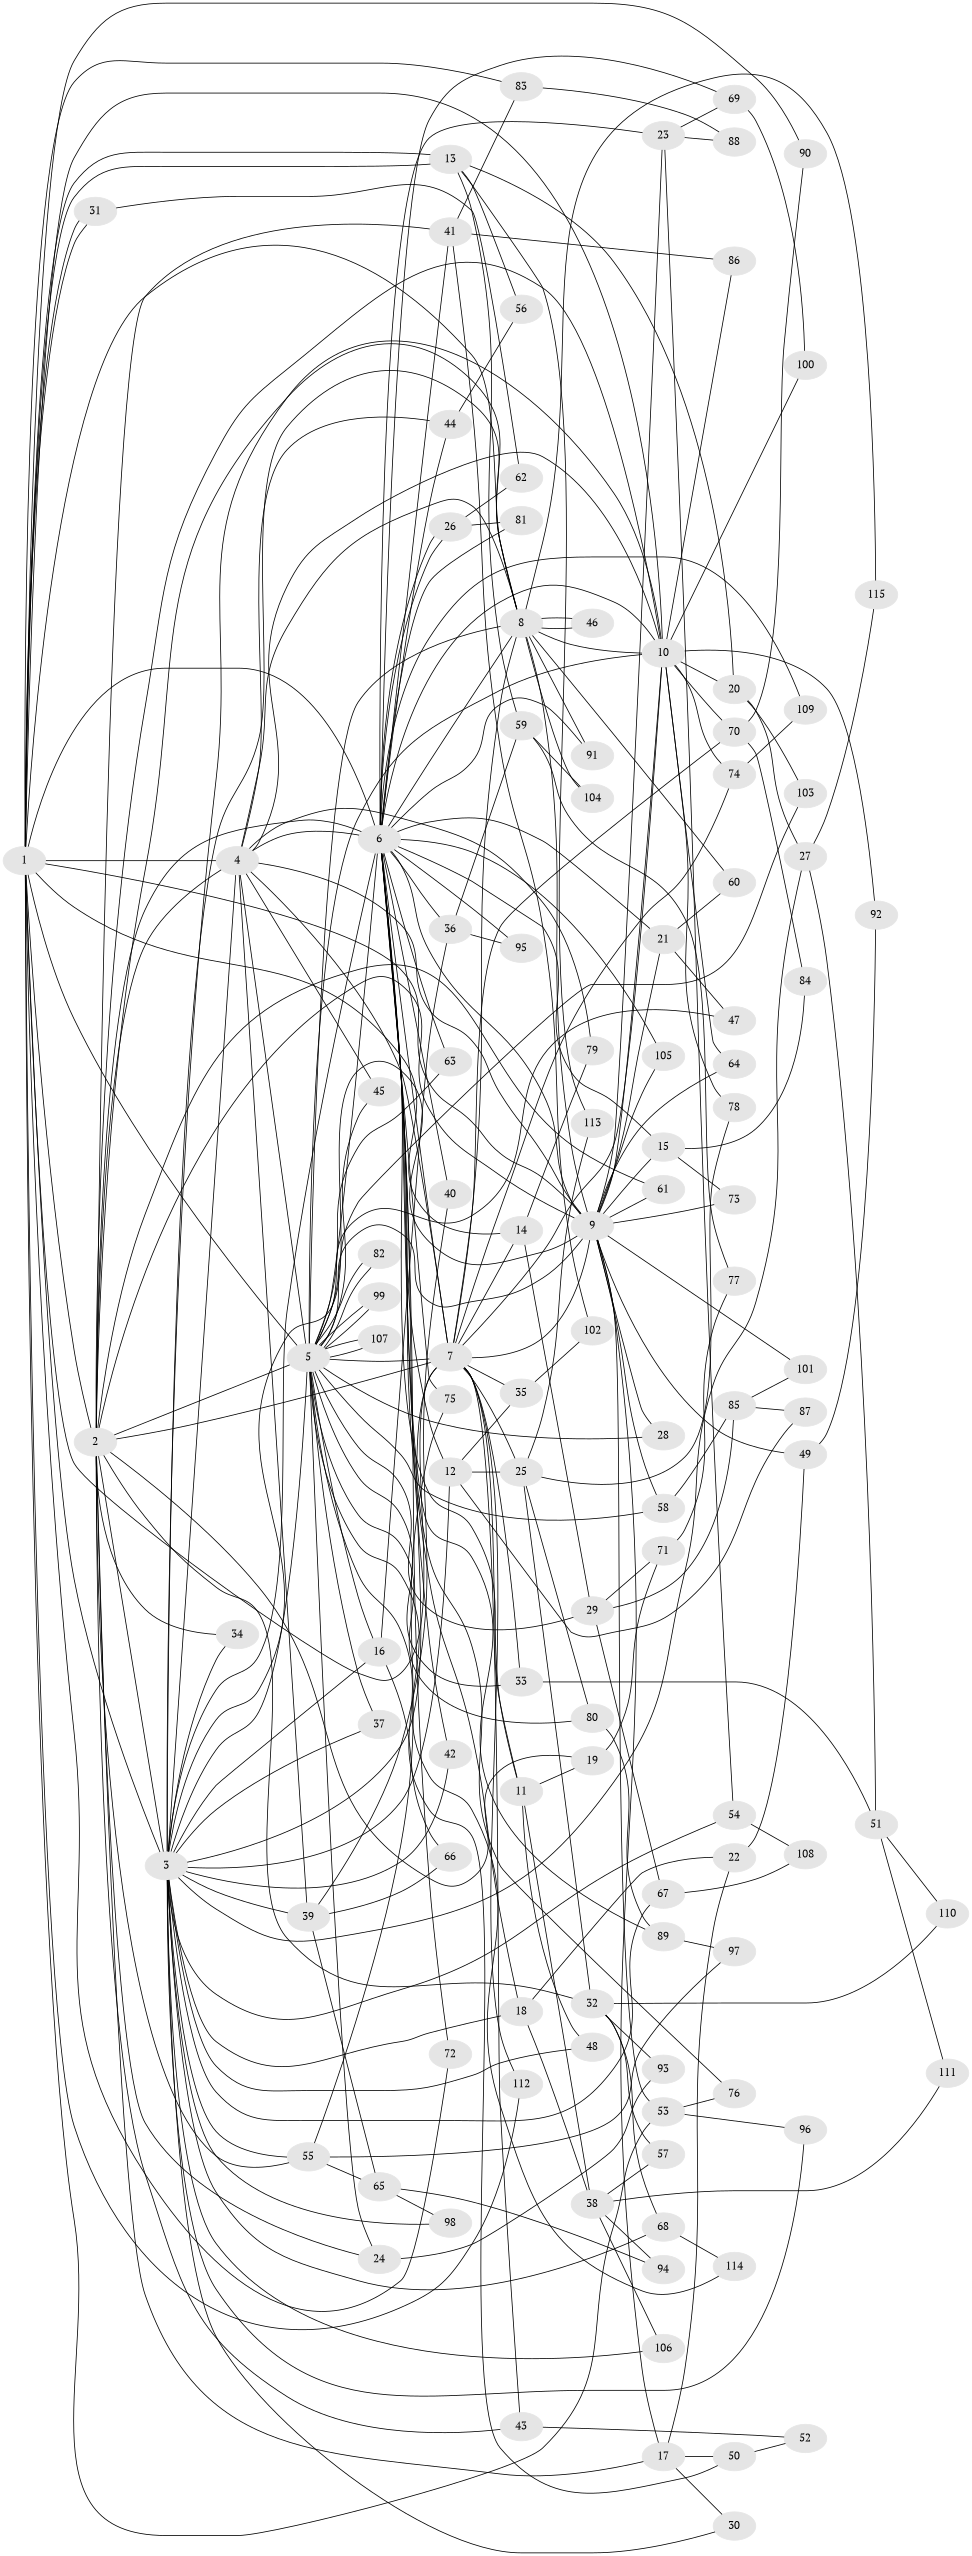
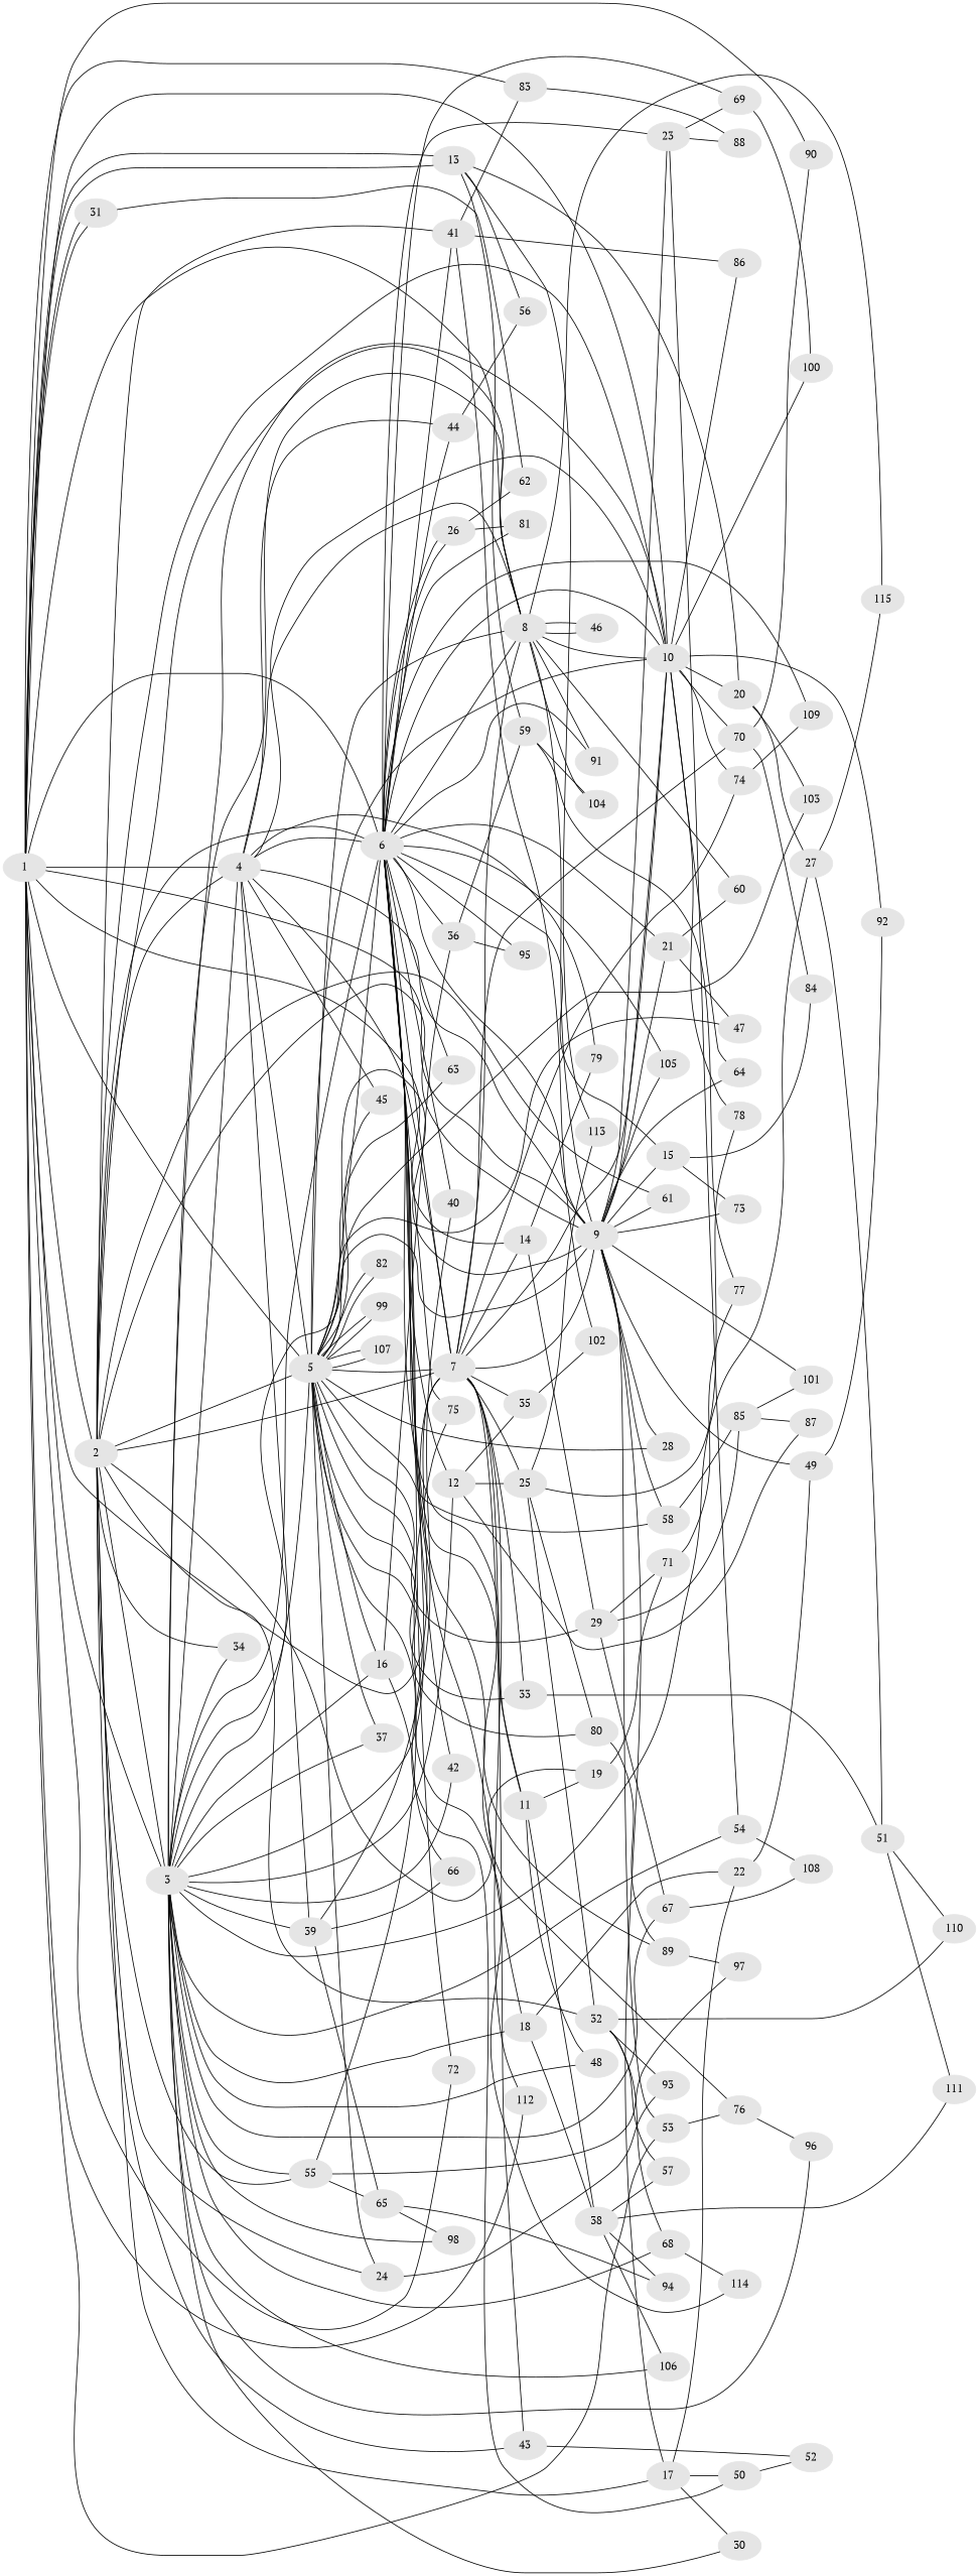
  graph {
    fontname="PT Serif"
    rankdir=LR
    node [color=gray90 fontname="PT Serif" style=filled]
    edge [fontname="PT Serif"]
    1
    2
    3
    4
    5
    6
    7
    8
    9
    10
    13
    14
    31
    53
    72
    83
    90
    112
    17
    19
    24
    32
    34
    41
    43
    55
    61
    12
    16
    18
    27
    30
    37
    39
    42
    48
    54
    67
    68
    96
    98
    106
    44
    45
    79
    28
    29
    33
    47
    50
    58
    63
    80
    82
    99
    103
    107
    114
    11
    15
    21
    23
    26
    36
    40
    69
    75
    76
    81
    89
    91
    95
    105
    109
    25
    35
    70
    74
    46
    60
    104
    115
    49
    64
    73
    101
    20
    78
    86
    92
    100
    56
    59
    113
    62
    88
    22
    71
    93
    57
    110
    102
    52
    65
    97
    87
    66
    38
    51
    108
    85
    84
    94
    111
    77
    1 -- 2
    1 -- 3
    1 -- 4
    1 -- 5
    1 -- 6
    1 -- 7
    1 -- 8
    1 -- 9
    1 -- 10
    1 -- 13
    1 -- 13
    1 -- 14
    1 -- 31
    1 -- 31
    1 -- 53
    1 -- 72
    1 -- 83
    1 -- 90
    1 -- 112
    2 -- 3
    2 -- 4
    2 -- 5
    2 -- 6
    2 -- 7
    2 -- 8
    2 -- 9
    2 -- 10
    2 -- 17
    2 -- 19
    2 -- 24
    2 -- 32
    2 -- 34
    2 -- 41
    2 -- 43
    2 -- 55
    2 -- 61
    3 -- 4
    3 -- 5
    3 -- 6
    3 -- 7
    3 -- 8
    3 -- 9
    3 -- 10
    3 -- 34
    3 -- 55
    3 -- 12
    3 -- 16
    3 -- 18
    3 -- 27
    3 -- 30
    3 -- 37
    3 -- 39
    3 -- 42
    3 -- 48
    3 -- 54
    3 -- 67
    3 -- 68
    3 -- 96
    3 -- 98
    3 -- 106
    4 -- 5
    4 -- 6
    4 -- 7
    4 -- 8
    4 -- 9
    4 -- 10
    4 -- 39
    4 -- 44
    4 -- 45
    4 -- 79
    5 -- 6
    5 -- 7
    5 -- 8
    5 -- 9
    5 -- 10
    5 -- 24
    5 -- 16
    5 -- 37
    5 -- 45
    5 -- 28
    5 -- 29
    5 -- 33
    5 -- 47
    5 -- 50
    5 -- 58
    5 -- 63
    5 -- 80
    5 -- 82
    5 -- 82
    5 -- 99
    5 -- 99
    5 -- 103
    5 -- 107
    5 -- 107
    5 -- 114
    6 -- 7
    6 -- 8
    6 -- 9
    6 -- 10
    6 -- 72
    6 -- 41
    6 -- 12
    6 -- 18
    6 -- 42
    6 -- 44
    6 -- 63
    6 -- 11
    6 -- 15
    6 -- 21
    6 -- 23
    6 -- 26
    6 -- 26
    6 -- 36
    6 -- 40
    6 -- 69
    6 -- 75
    6 -- 76
    6 -- 81
    6 -- 89
    6 -- 91
    6 -- 95
    6 -- 105
    6 -- 109
    7 -- 8
    7 -- 9
    7 -- 10
    7 -- 14
    7 -- 112
    7 -- 43
    7 -- 33
    7 -- 11
    7 -- 25
    7 -- 35
    7 -- 70
    7 -- 74
    8 -- 9
    8 -- 10
    8 -- 91
    8 -- 46
    8 -- 46
    8 -- 60
    8 -- 104
    8 -- 115
    9 -- 10
    9 -- 53
    9 -- 17
    9 -- 61
    9 -- 28
    9 -- 58
    9 -- 15
    9 -- 21
    9 -- 23
    9 -- 105
    9 -- 49
    9 -- 64
    9 -- 73
    9 -- 101
    10 -- 70
    10 -- 74
    10 -- 64
    10 -- 20
    10 -- 78
    10 -- 86
    10 -- 92
    10 -- 100
    13 -- 20
    13 -- 56
    13 -- 59
    13 -- 113
    14 -- 79
    14 -- 29
    31 -- 62
-   53 -- 96
+   76 -- 96
    53 -- 76
    83 -- 88
    17 -- 30
    17 -- 50
    17 -- 22
    19 -- 71
    24 -- 93
    32 -- 68
    32 -- 93
    32 -- 57
    32 -- 110
    41 -- 83
    41 -- 86
    41 -- 102
    43 -- 52
    55 -- 75
    55 -- 65
    55 -- 97
    12 -- 25
    12 -- 35
    12 -- 87
    16 -- 36
    16 -- 66
    18 -- 22
    18 -- 38
    27 -- 115
    27 -- 51
    39 -- 40
    39 -- 65
    39 -- 66
    54 -- 108
    67 -- 108
    68 -- 114
    44 -- 56
    29 -- 67
    29 -- 71
    29 -- 85
    33 -- 51
    50 -- 52
    58 -- 85
    80 -- 89
    11 -- 19
    11 -- 48
    11 -- 38
    15 -- 73
    15 -- 84
    21 -- 47
    21 -- 60
    23 -- 54
    23 -- 69
    23 -- 88
    26 -- 81
    26 -- 62
    36 -- 95
    36 -- 59
    69 -- 100
    89 -- 97
    25 -- 32
    25 -- 80
    25 -- 78
    25 -- 113
    35 -- 102
    70 -- 90
    70 -- 84
    74 -- 109
    49 -- 92
    20 -- 27
    20 -- 103
    59 -- 104
    59 -- 77
    22 -- 49
    71 -- 77
    65 -- 98
    65 -- 94
    38 -- 106
    38 -- 57
    38 -- 94
    38 -- 111
    51 -- 110
    51 -- 111
    85 -- 101
    85 -- 87
  }
